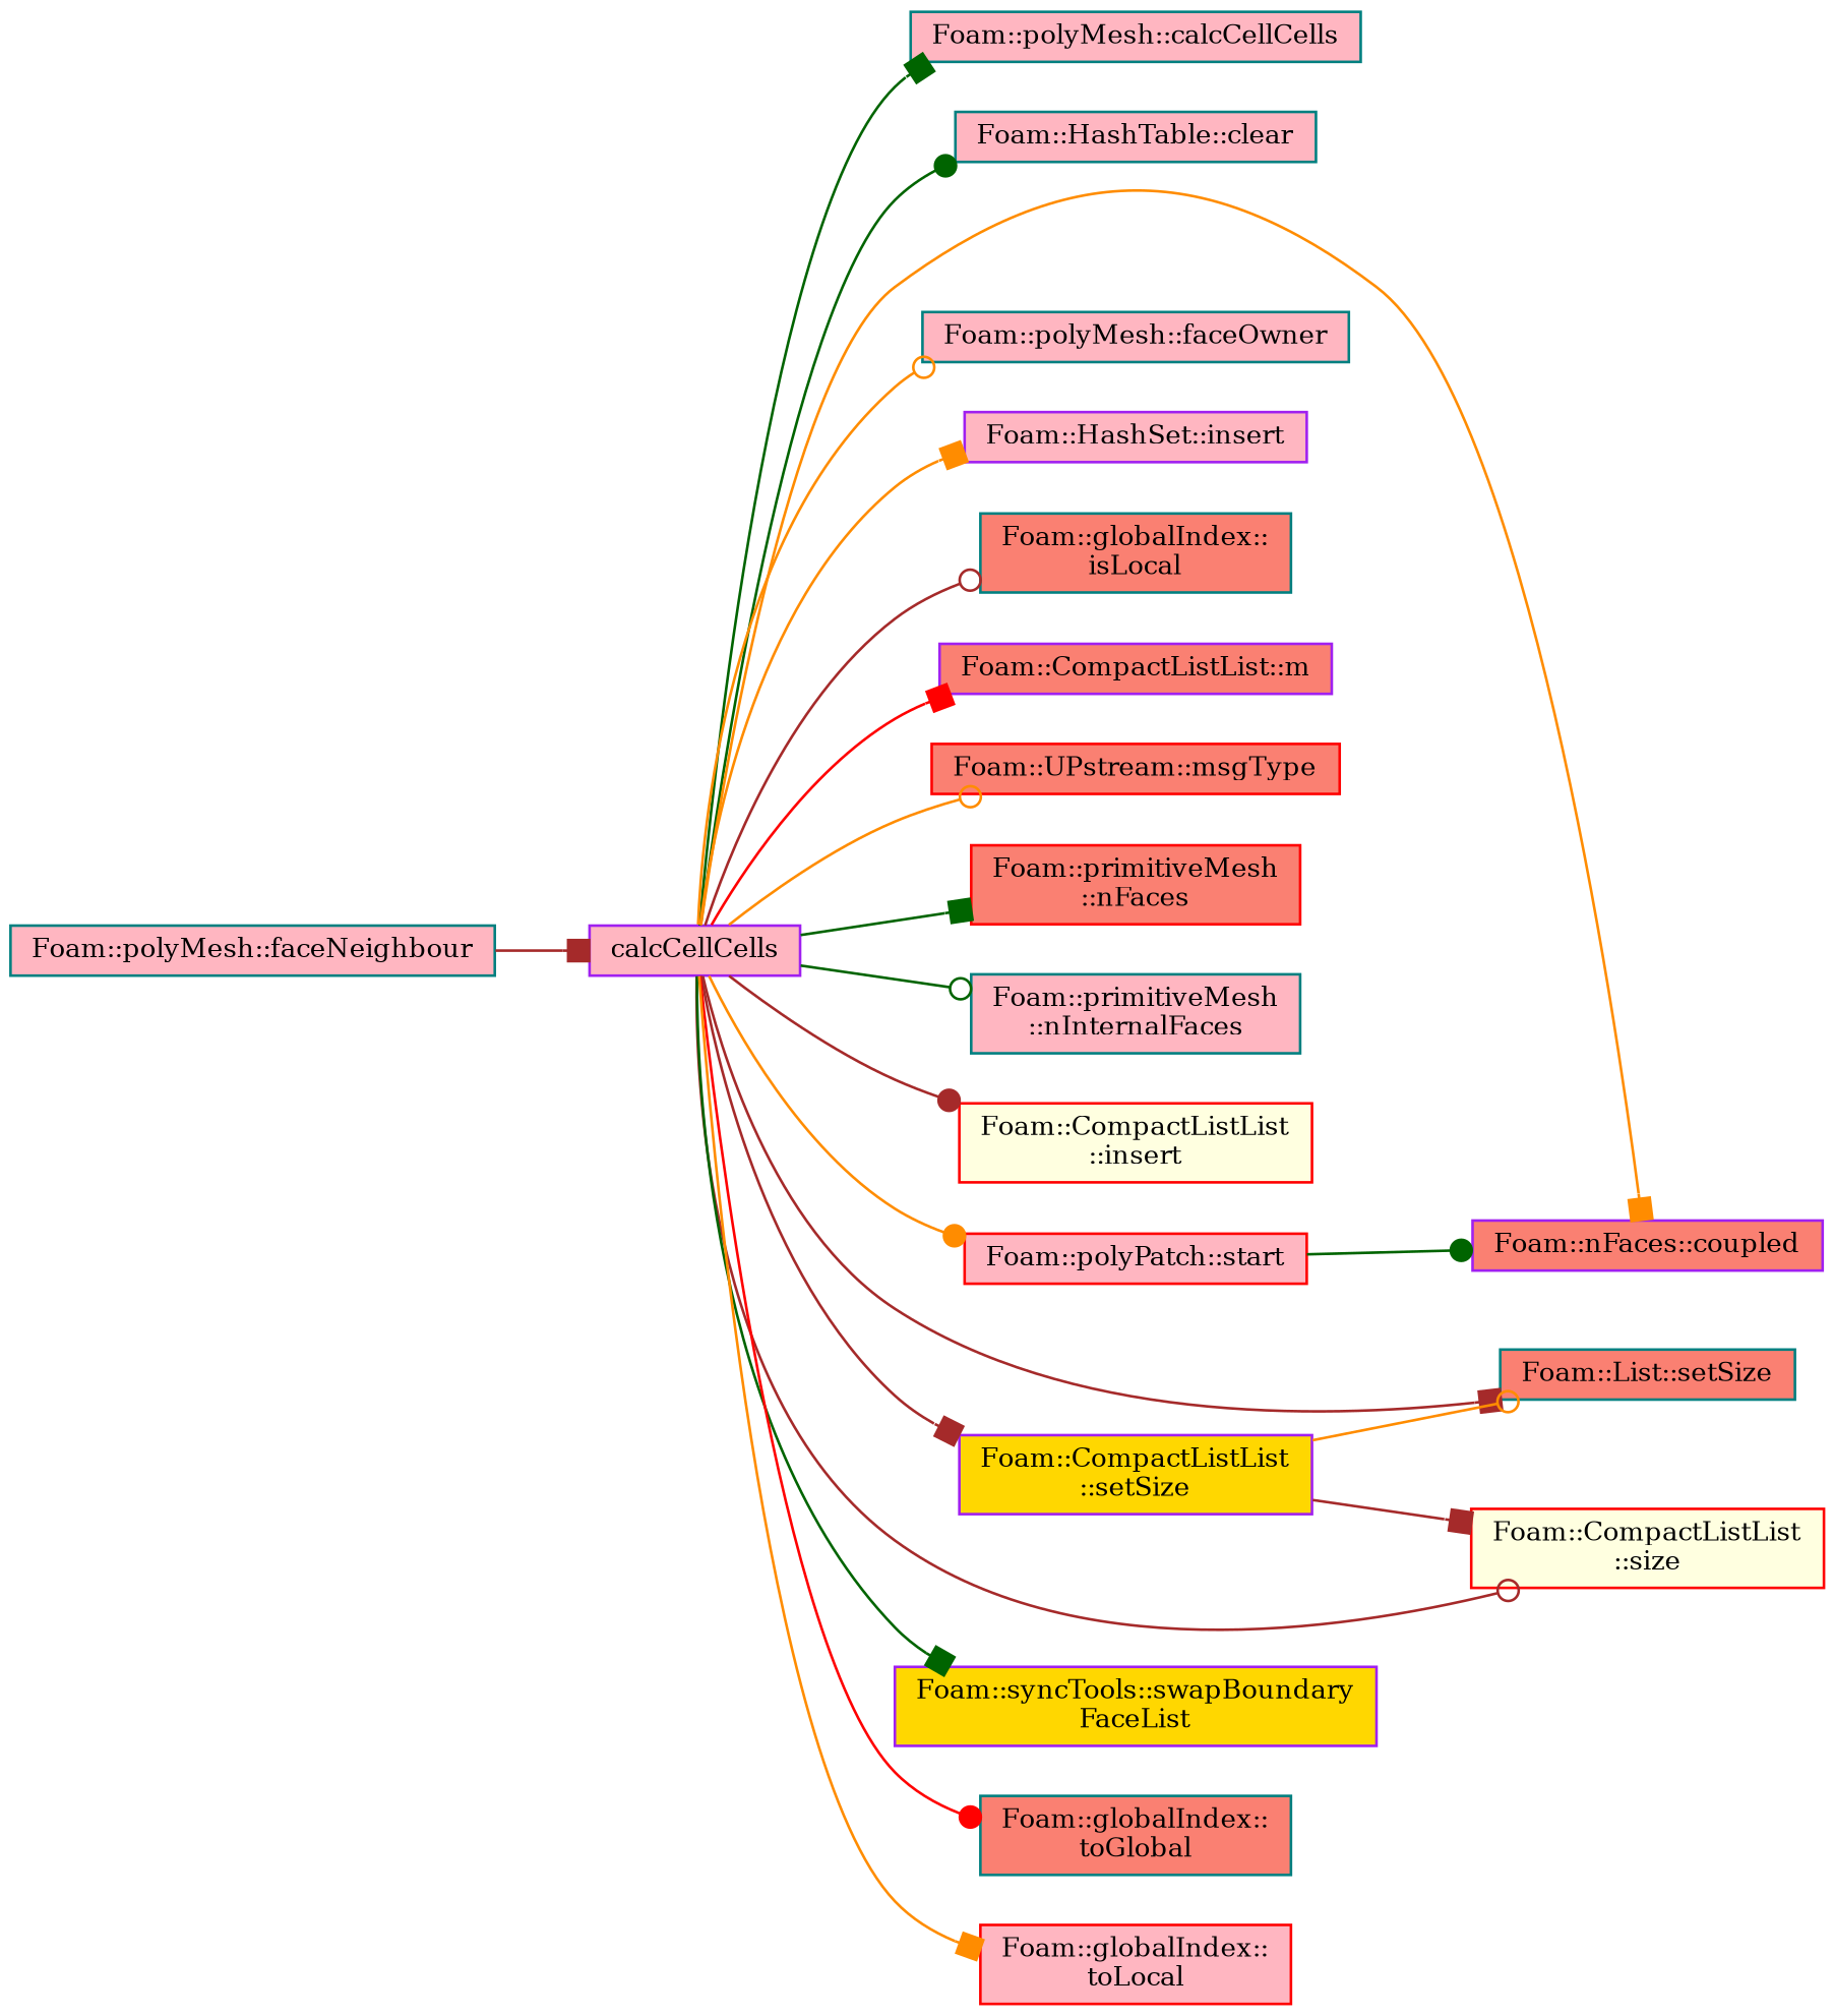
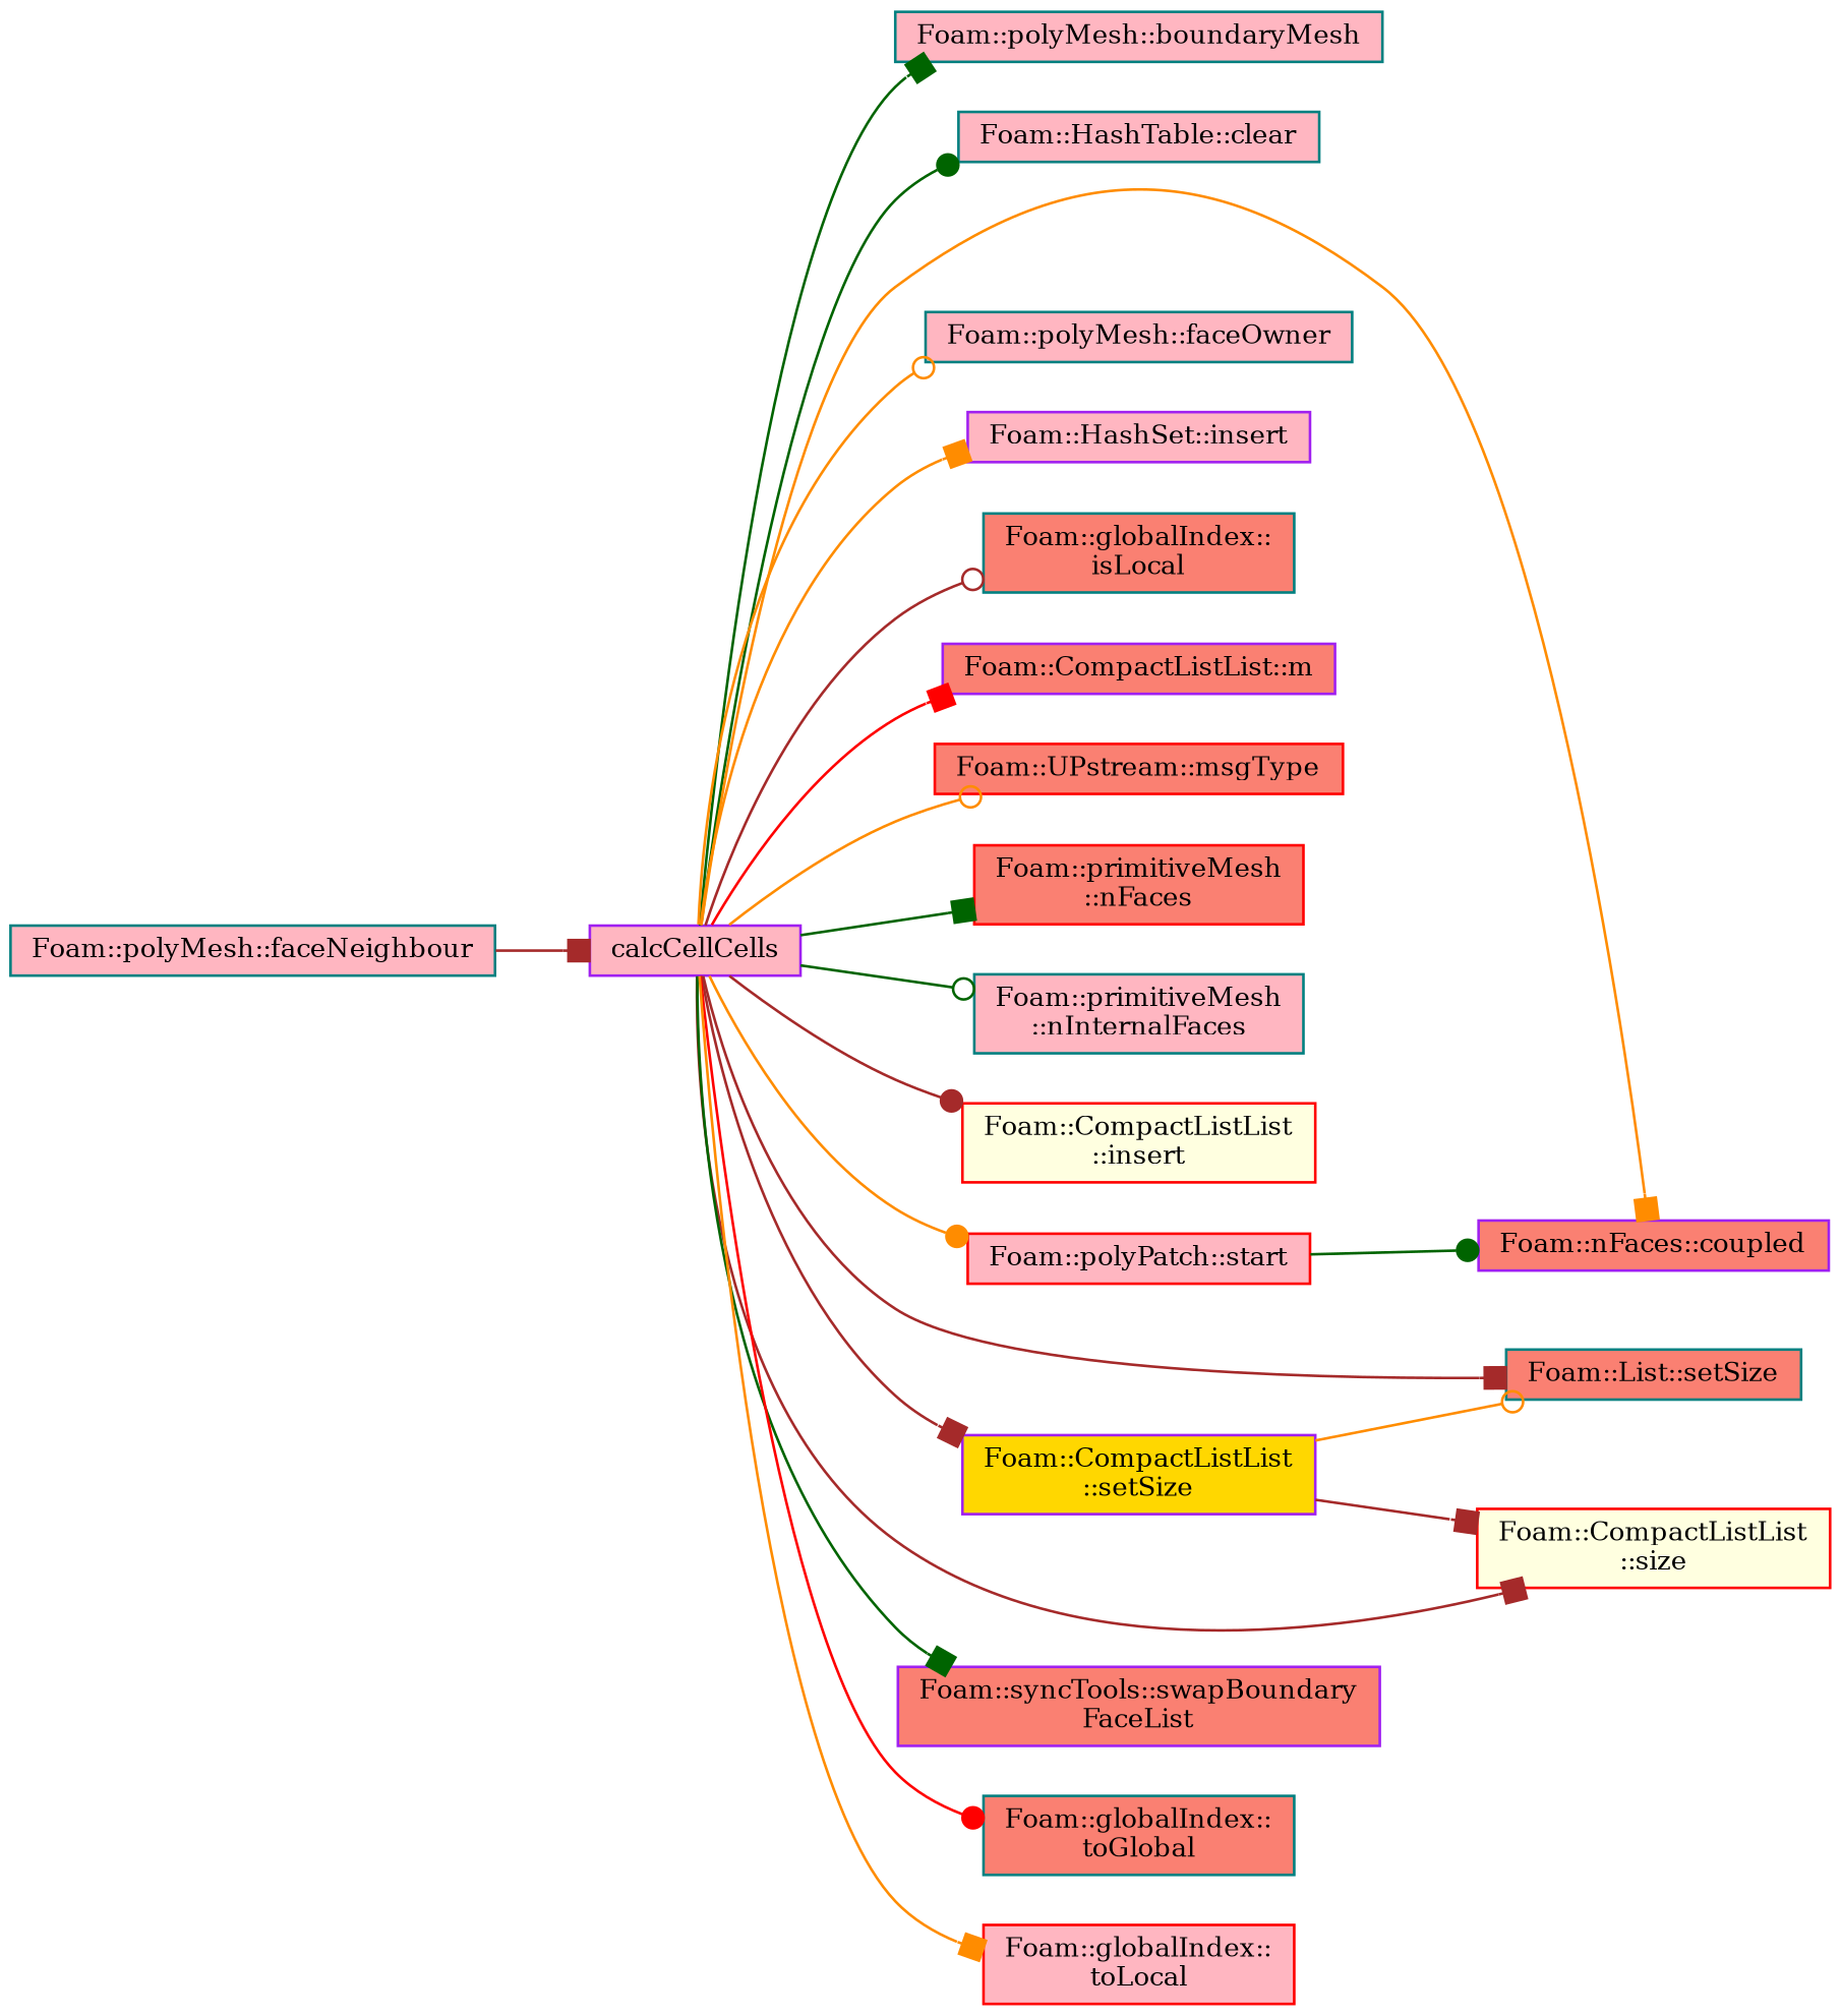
  digraph {
    fontname="DejaVu Serif"
    rankdir=LR
    node [color=teal fillcolor=lightpink fontname="DejaVu Serif" fontsize=10 shape=record style=filled]
    edge [arrowhead=box color=darkorange fontname="DejaVu Serif" fontsize=10 labelfontname=Helvetica labelfontsize=10 style=solid]
    n1 [color=purple fontcolor=black height=0.2 label=calcCellCells width=0.4]
-   n2 [height=0.2 label="Foam::polyMesh::calcCellCells" width=0.4]
+   n2 [height=0.2 label="Foam::polyMesh::boundaryMesh" width=0.4]
    n3 [height=0.2 label="Foam::HashTable::clear" width=0.4]
    n4 [color=purple fillcolor=salmon height=0.2 label="Foam::nFaces::coupled" width=0.4]
    n5 [height=0.2 label="Foam::polyMesh::faceOwner" width=0.4]
    n6 [color=purple height=0.2 label="Foam::HashSet::insert" width=0.4]
    n7 [fillcolor=salmon height=0.2 label="Foam::globalIndex::\lisLocal" width=0.4]
    n8 [color=purple fillcolor=salmon height=0.2 label="Foam::CompactListList::m" width=0.4]
    n9 [color=red fillcolor=salmon height=0.2 label="Foam::UPstream::msgType" width=0.4]
    n10 [color=red fillcolor=salmon height=0.2 label="Foam::primitiveMesh\l::nFaces" width=0.4]
    n11 [height=0.2 label="Foam::primitiveMesh\l::nInternalFaces" width=0.4]
    n12 [color=red fillcolor=lightyellow height=0.2 label="Foam::CompactListList\l::insert" width=0.4]
    n13 [color=purple fillcolor=gold height=0.2 label="Foam::CompactListList\l::setSize" width=0.4]
    n14 [fillcolor=salmon height=0.2 label="Foam::List::setSize" width=0.4]
    n15 [color=red fillcolor=lightyellow height=0.2 label="Foam::CompactListList\l::size" width=0.4]
    n16 [color=red height=0.2 label="Foam::polyPatch::start" width=0.4]
-   n17 [color=purple fillcolor=gold height=0.2 label="Foam::syncTools::swapBoundary\lFaceList" width=0.4]
+   n17 [color=purple fillcolor=salmon height=0.2 label="Foam::syncTools::swapBoundary\lFaceList" width=0.4]
    n18 [fillcolor=salmon height=0.2 label="Foam::globalIndex::\ltoGlobal" width=0.4]
    n19 [color=red height=0.2 label="Foam::globalIndex::\ltoLocal" width=0.4]
    n20 [height=0.2 label="Foam::polyMesh::faceNeighbour" width=0.4]
    n1 -> n2 [color=darkgreen]
    n1 -> n3 [arrowhead=dot color=darkgreen]
    n1 -> n4
    n1 -> n5 [arrowhead=odot]
    n1 -> n6
    n1 -> n7 [arrowhead=odot color=brown]
    n1 -> n8 [color=red]
    n1 -> n9 [arrowhead=odot]
    n1 -> n10 [color=darkgreen]
    n1 -> n11 [arrowhead=odot color=darkgreen]
    n1 -> n12 [arrowhead=dot color=brown]
    n1 -> n13 [color=brown]
    n1 -> n14 [color=brown]
-   n1 -> n15 [arrowhead=odot color=brown]
+   n1 -> n15 [color=brown]
    n1 -> n16 [arrowhead=dot]
    n1 -> n17 [color=darkgreen]
    n1 -> n18 [arrowhead=dot color=red]
    n1 -> n19
    n13 -> n14 [arrowhead=odot]
    n13 -> n15 [color=brown]
    n16 -> n4 [arrowhead=dot color=darkgreen]
    n20 -> n1 [color=brown]
  }
